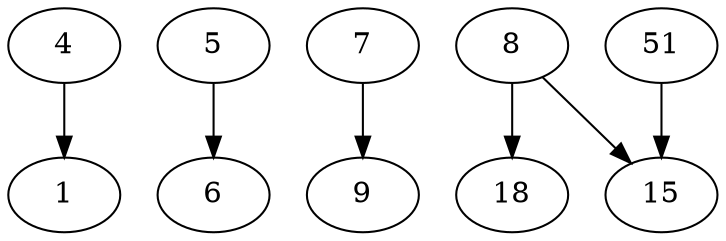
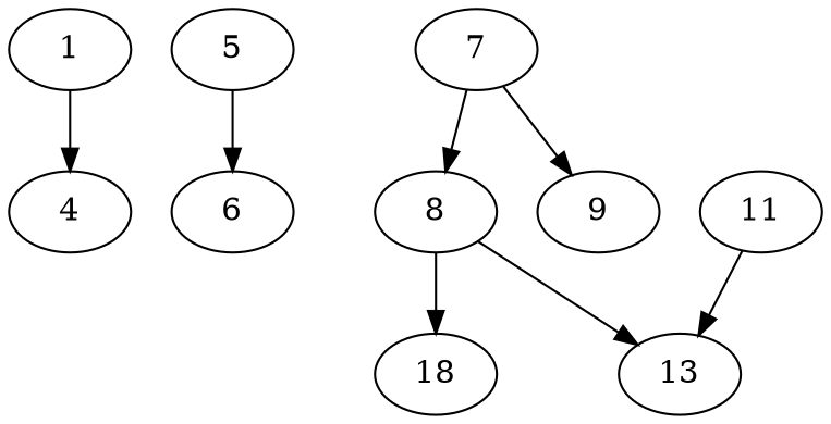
  digraph {
    node [alpha=0.13]
    1 [expect_size=86144742368265371648]
    4 [alpha=0.07 expect_size=69744497877574528]
    5 [alpha=0.04 expect_size=14377678649351798]
    6 [alpha=0.14 expect_size=14298429506471862]
    7 [expect_size=1826745982510973]
    8 [alpha=0.20 expect_size=27659790369771487232]
    9 [alpha=0.02 expect_size=3862504352070000]
    n8 [alpha=0.14 expect_size=98174123961023987712 label=18]
-   13 [alpha=0.06 expect_size=170535457974760640 label=15]
-   11 [alpha=0.10 expect_size=345266016414513 label=51]
-   4 -> 1
+   13 [alpha=0.06 expect_size=170535457974760640]
+   11 [alpha=0.10 expect_size=345266016414513]
+   1 -> 4
    5 -> 6
+   7 -> 8
    7 -> 9
    8 -> n8
    8 -> 13
    11 -> 13
  }
